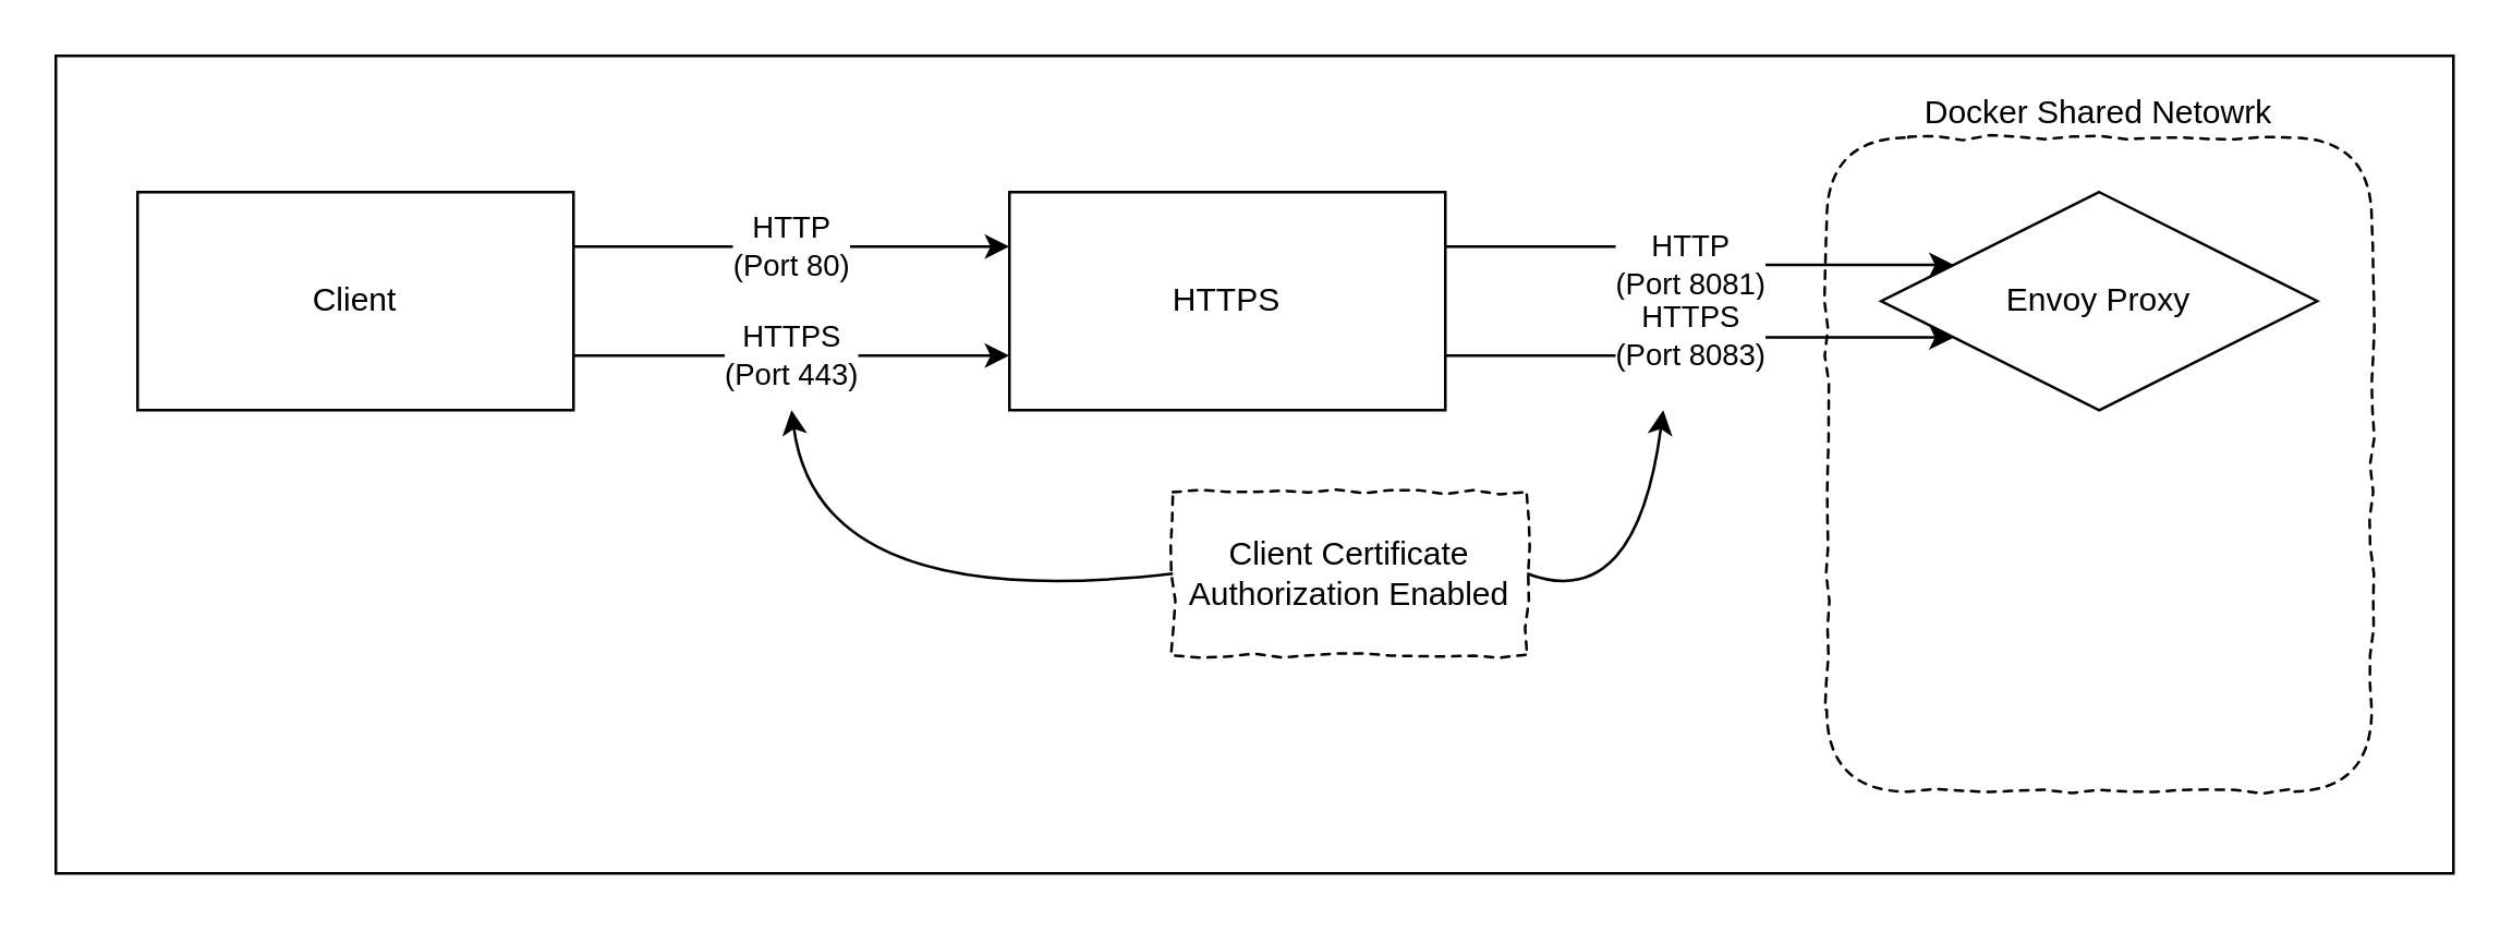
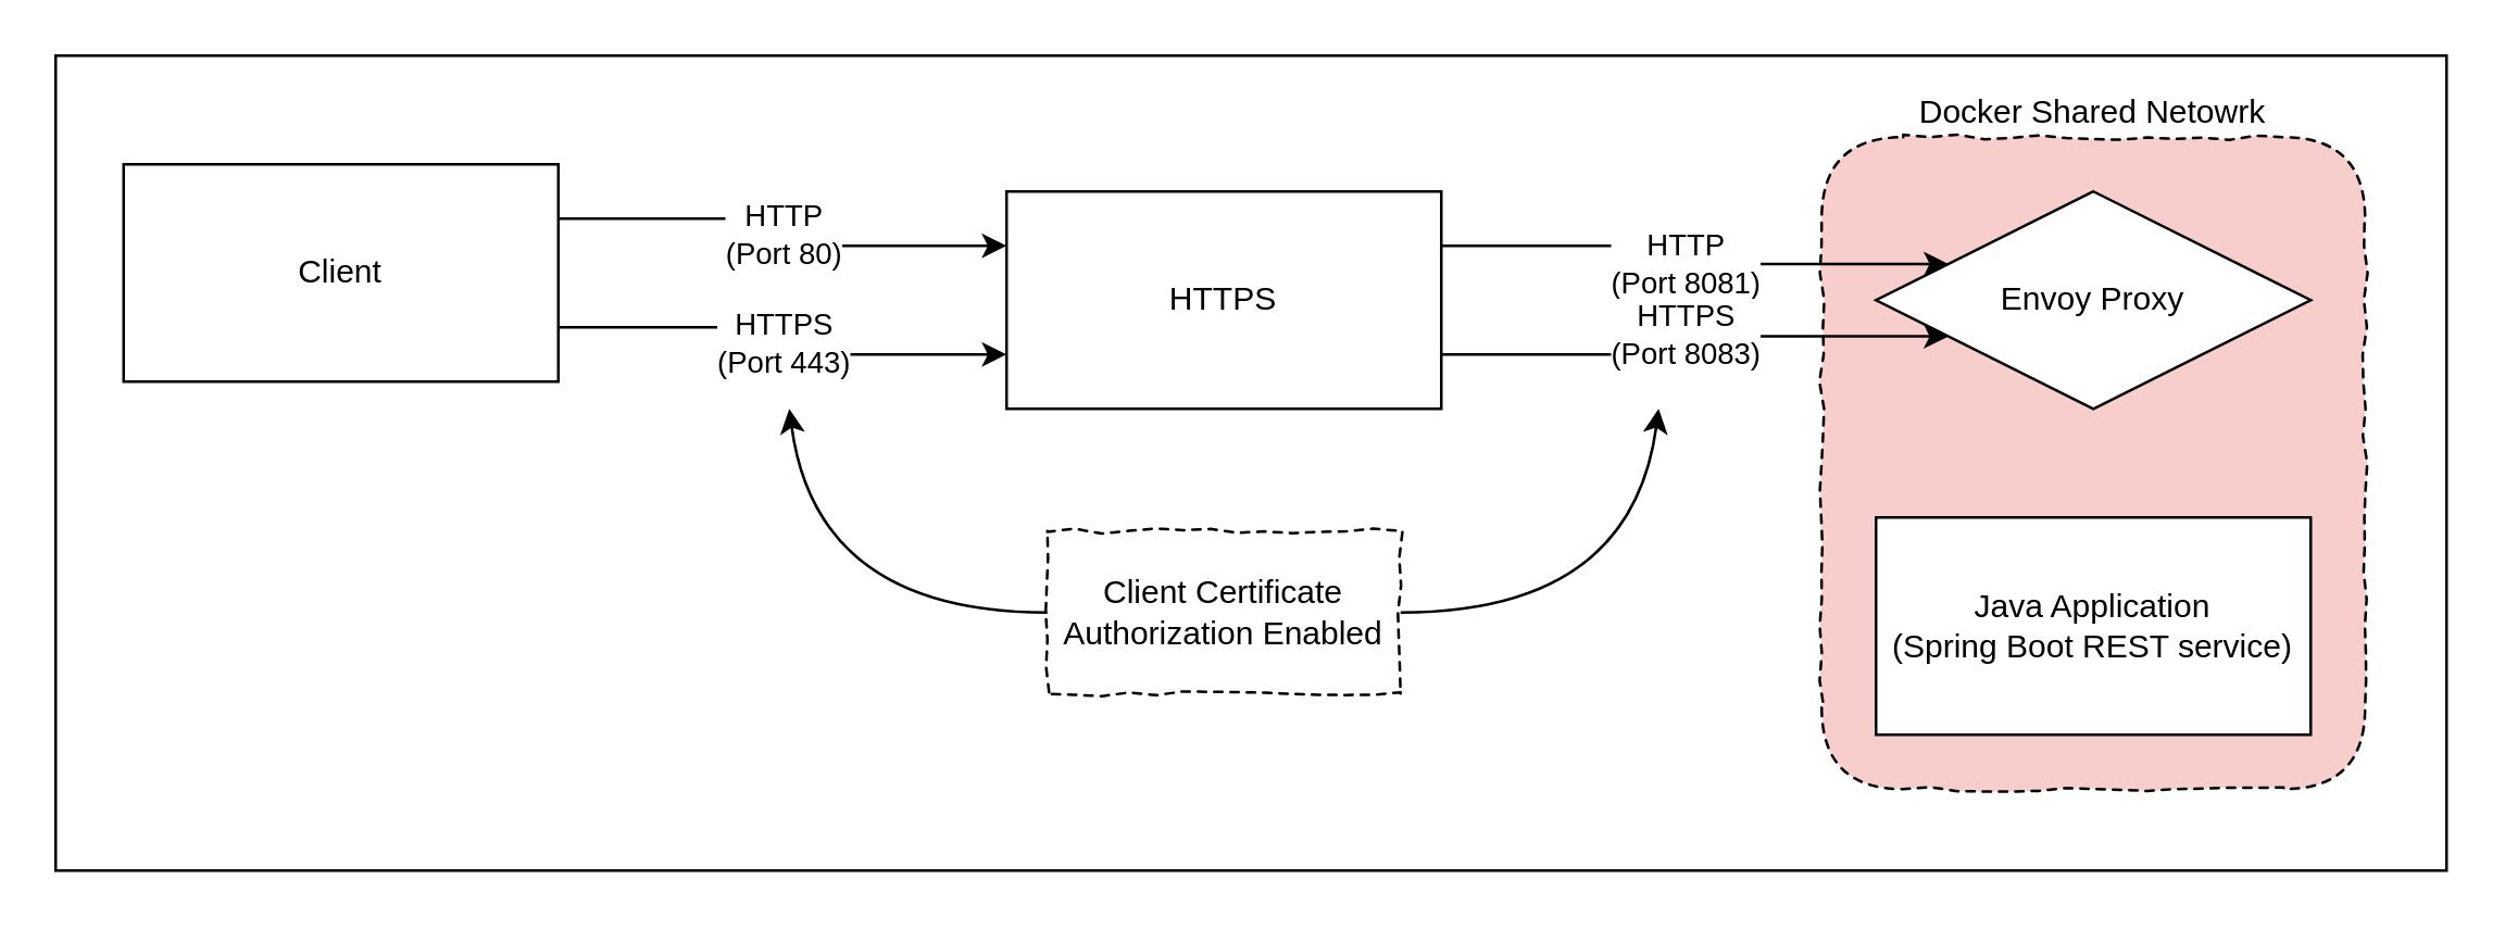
  <mxCell id="0" />
  <mxCell id="1" parent="0" />
  <mxCell id="2" value="" style="rounded=0;whiteSpace=wrap;html=1;" vertex="1" parent="1"><mxGeometry x="20" y="20" width="880" height="300" as="geometry" /></mxCell>
- <mxCell id="3" value="Docker Shared Netowrk" style="rounded=1;whiteSpace=wrap;html=1;rotation=0;labelPosition=center;verticalLabelPosition=top;align=center;verticalAlign=bottom;dashed=1;comic=1;" vertex="1" parent="1"><mxGeometry x="670" y="50" width="200" height="240" as="geometry" /></mxCell>
+ <mxCell id="3" value="Docker Shared Netowrk" style="rounded=1;whiteSpace=wrap;html=1;rotation=0;labelPosition=center;verticalLabelPosition=top;align=center;verticalAlign=bottom;dashed=1;comic=1;fillColor=#f8cecc;" vertex="1" parent="1"><mxGeometry x="670" y="50" width="200" height="240" as="geometry" /></mxCell>
+ <mxCell id="4" value="Java Application&lt;br&gt;(Spring Boot REST service)" style="rounded=0;whiteSpace=wrap;html=1;" vertex="1" parent="1"><mxGeometry x="690" y="190" width="160" height="80" as="geometry" /></mxCell>
  <mxCell id="5" value="Envoy Proxy" style="rhombus;whiteSpace=wrap;html=1;" vertex="1" parent="1"><mxGeometry x="690" y="70" width="160" height="80" as="geometry" /></mxCell>
  <mxCell id="6" value="HTTP&lt;br&gt;(Port 8081)" style="edgeStyle=orthogonalEdgeStyle;rounded=0;orthogonalLoop=1;jettySize=auto;html=1;exitX=1;exitY=0.25;exitDx=0;exitDy=0;entryX=0;entryY=0.25;entryDx=0;entryDy=0;" edge="1" parent="1" source="8" target="5"><mxGeometry relative="1" as="geometry" /></mxCell>
  <mxCell id="7" value="HTTPS&lt;br&gt;(Port 8083)" style="edgeStyle=orthogonalEdgeStyle;rounded=0;orthogonalLoop=1;jettySize=auto;html=1;exitX=1;exitY=0.75;exitDx=0;exitDy=0;entryX=0;entryY=0.75;entryDx=0;entryDy=0;" edge="1" parent="1" source="8" target="5"><mxGeometry relative="1" as="geometry"><mxPoint x="620" y="300" as="targetPoint" /></mxGeometry></mxCell>
  <mxCell id="8" value="HTTPS" style="rounded=0;whiteSpace=wrap;html=1;" vertex="1" parent="1"><mxGeometry x="370" y="70" width="160" height="80" as="geometry" /></mxCell>
  <mxCell id="9" value="HTTP&lt;br&gt;(Port 80)" style="edgeStyle=orthogonalEdgeStyle;rounded=0;orthogonalLoop=1;jettySize=auto;html=1;exitX=1;exitY=0.25;exitDx=0;exitDy=0;entryX=0;entryY=0.25;entryDx=0;entryDy=0;" edge="1" parent="1" source="11" target="8"><mxGeometry relative="1" as="geometry"><mxPoint x="760" y="40" as="targetPoint" /></mxGeometry></mxCell>
  <mxCell id="10" value="HTTPS&lt;br&gt;(Port 443)" style="edgeStyle=orthogonalEdgeStyle;rounded=0;orthogonalLoop=1;jettySize=auto;html=1;exitX=1;exitY=0.75;exitDx=0;exitDy=0;entryX=0;entryY=0.75;entryDx=0;entryDy=0;" edge="1" parent="1" source="11" target="8"><mxGeometry relative="1" as="geometry"><mxPoint x="840" y="40" as="targetPoint" /></mxGeometry></mxCell>
- <mxCell id="11" value="Client" style="rounded=0;whiteSpace=wrap;html=1;" vertex="1" parent="1"><mxGeometry x="50" y="70" width="160" height="80" as="geometry" /></mxCell>
+ <mxCell id="11" value="Client" style="rounded=0;whiteSpace=wrap;html=1;" vertex="1" parent="1"><mxGeometry x="45" y="60" width="160" height="80" as="geometry" /></mxCell>
  <mxCell id="12" value="" style="endArrow=classic;html=1;exitX=0;exitY=0.5;exitDx=0;exitDy=0;curved=1;entryX=0;entryY=0;entryDx=0;entryDy=0;" edge="1" parent="1" source="13"><mxGeometry width="50" height="50" relative="1" as="geometry"><mxPoint x="370" y="210" as="sourcePoint" /><mxPoint x="290" y="150" as="targetPoint" /><Array as="points"><mxPoint x="300" y="225" /></Array></mxGeometry></mxCell>
- <mxCell id="13" value="Client Certificate Authorization Enabled" style="text;html=1;strokeColor=#000000;fillColor=none;align=center;verticalAlign=middle;whiteSpace=wrap;rounded=0;dashed=1;comic=1;perimeterSpacing=0;spacing=2;" vertex="1" parent="1"><mxGeometry x="430" y="180" width="130" height="60" as="geometry" /></mxCell>
+ <mxCell id="13" value="Client Certificate Authorization Enabled" style="text;html=1;strokeColor=#000000;fillColor=none;align=center;verticalAlign=middle;whiteSpace=wrap;rounded=0;dashed=1;comic=1;perimeterSpacing=0;spacing=2;" vertex="1" parent="1"><mxGeometry x="385" y="195" width="130" height="60" as="geometry" /></mxCell>
  <mxCell id="14" value="" style="endArrow=classic;html=1;exitX=1;exitY=0.5;exitDx=0;exitDy=0;curved=1;entryX=1;entryY=0;entryDx=0;entryDy=0;" edge="1" parent="1" source="13"><mxGeometry width="50" height="50" relative="1" as="geometry"><mxPoint x="520" y="220" as="sourcePoint" /><mxPoint x="610" y="150" as="targetPoint" /><Array as="points"><mxPoint x="600" y="225" /></Array></mxGeometry></mxCell>
